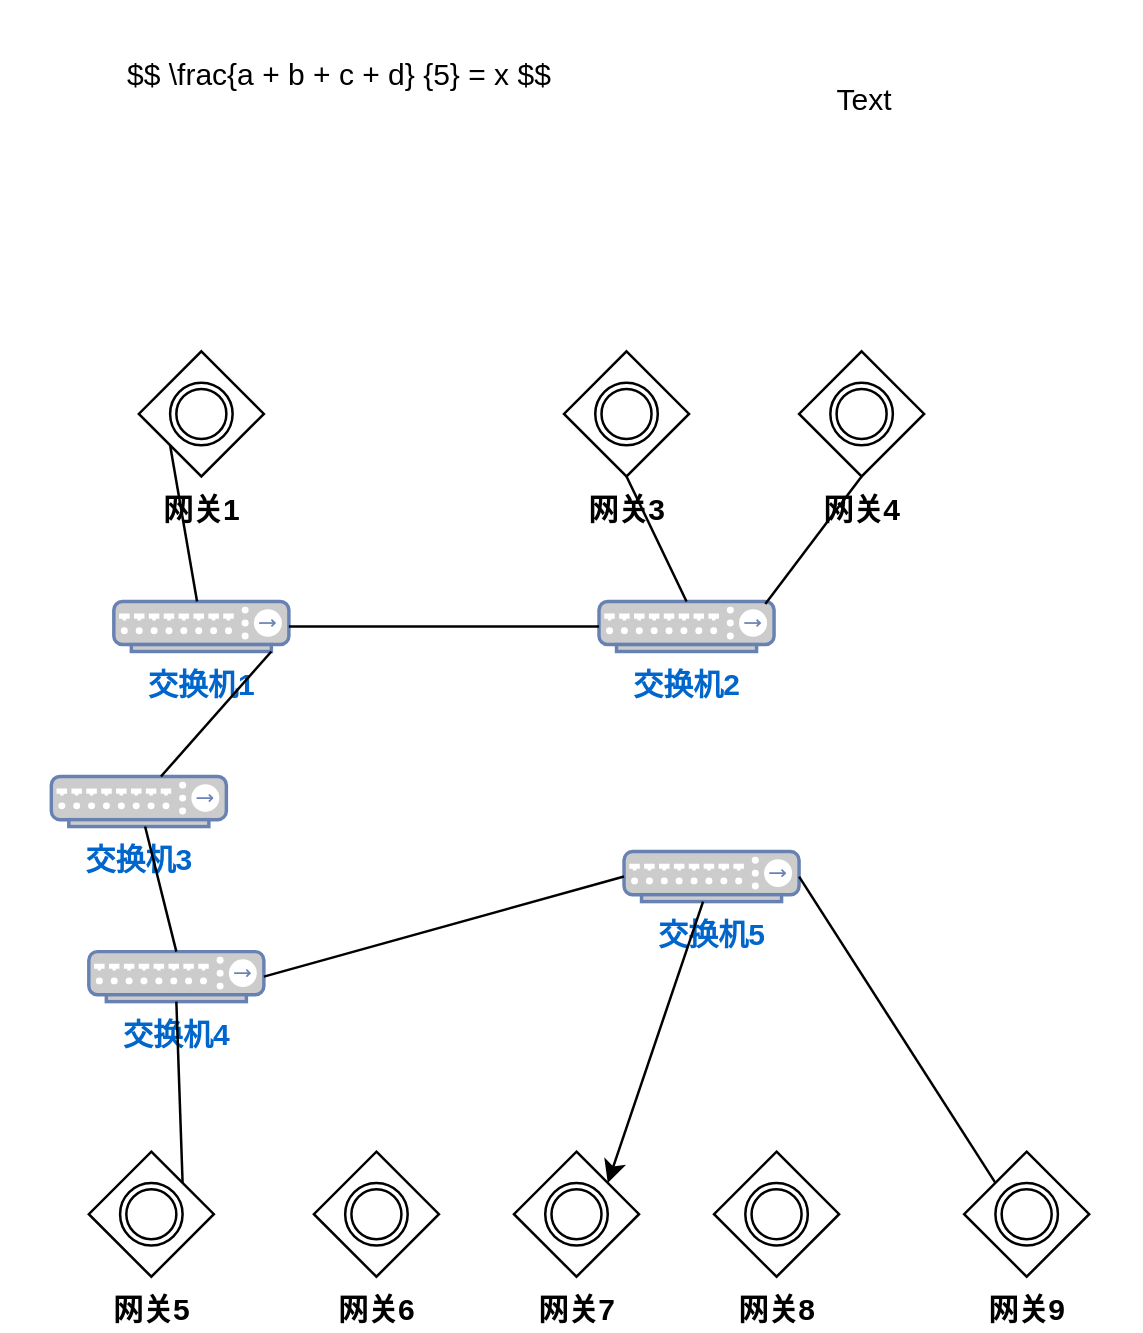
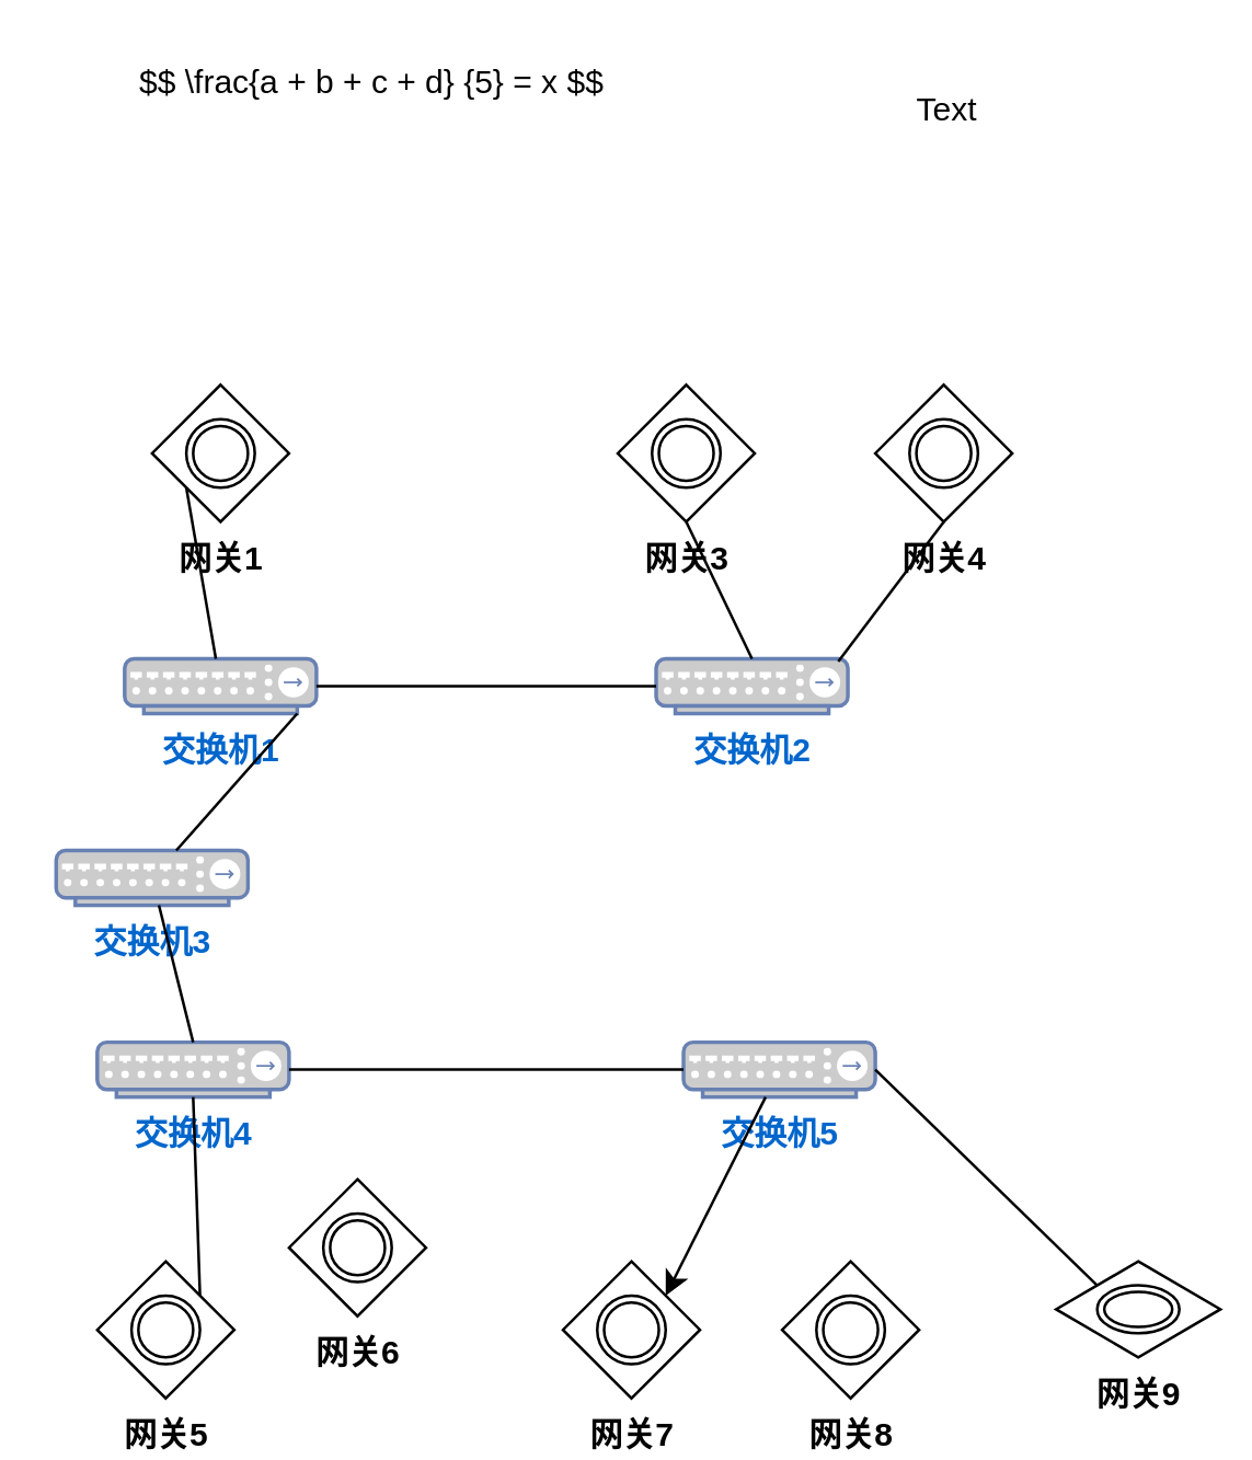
  <mxCell id="0" />
  <mxCell id="1" parent="0" />
  <mxCell id="2" value="&lt;font style=&quot;vertical-align: inherit&quot;&gt;&lt;font style=&quot;vertical-align: inherit&quot;&gt;&lt;b&gt;交换机1&lt;/b&gt;&lt;/font&gt;&lt;/font&gt;" style="fontColor=#0066CC;verticalAlign=top;verticalLabelPosition=bottom;labelPosition=center;align=center;html=1;outlineConnect=0;fillColor=#CCCCCC;strokeColor=#6881B3;gradientColor=none;gradientDirection=north;strokeWidth=2;shape=mxgraph.networks.hub;" parent="1" vertex="1"><mxGeometry x="45" y="240" width="70" height="20" as="geometry" /></mxCell>
  <mxCell id="3" value="&lt;b&gt;&lt;font style=&quot;vertical-align: inherit&quot;&gt;&lt;font style=&quot;vertical-align: inherit&quot;&gt;交换机2&lt;/font&gt;&lt;/font&gt;&lt;/b&gt;" style="fontColor=#0066CC;verticalAlign=top;verticalLabelPosition=bottom;labelPosition=center;align=center;html=1;outlineConnect=0;fillColor=#CCCCCC;strokeColor=#6881B3;gradientColor=none;gradientDirection=north;strokeWidth=2;shape=mxgraph.networks.hub;" parent="1" vertex="1"><mxGeometry x="239" y="240" width="70" height="20" as="geometry" /></mxCell>
  <mxCell id="4" value="&lt;b&gt;&lt;font style=&quot;vertical-align: inherit&quot;&gt;&lt;font style=&quot;vertical-align: inherit&quot;&gt;交换机3&lt;/font&gt;&lt;/font&gt;&lt;/b&gt;" style="fontColor=#0066CC;verticalAlign=top;verticalLabelPosition=bottom;labelPosition=center;align=center;html=1;outlineConnect=0;fillColor=#CCCCCC;strokeColor=#6881B3;gradientColor=none;gradientDirection=north;strokeWidth=2;shape=mxgraph.networks.hub;" parent="1" vertex="1"><mxGeometry x="20" y="310" width="70" height="20" as="geometry" /></mxCell>
- <mxCell id="5" value="&lt;b&gt;&lt;font style=&quot;vertical-align: inherit&quot;&gt;&lt;font style=&quot;vertical-align: inherit&quot;&gt;&lt;font style=&quot;vertical-align: inherit&quot;&gt;&lt;font style=&quot;vertical-align: inherit&quot;&gt;交换机5&lt;/font&gt;&lt;/font&gt;&lt;/font&gt;&lt;/font&gt;&lt;/b&gt;" style="fontColor=#0066CC;verticalAlign=top;verticalLabelPosition=bottom;labelPosition=center;align=center;html=1;outlineConnect=0;fillColor=#CCCCCC;strokeColor=#6881B3;gradientColor=none;gradientDirection=north;strokeWidth=2;shape=mxgraph.networks.hub;" parent="1" vertex="1"><mxGeometry x="249" y="340" width="70" height="20" as="geometry" /></mxCell>
+ <mxCell id="5" value="&lt;b&gt;&lt;font style=&quot;vertical-align: inherit&quot;&gt;&lt;font style=&quot;vertical-align: inherit&quot;&gt;&lt;font style=&quot;vertical-align: inherit&quot;&gt;&lt;font style=&quot;vertical-align: inherit&quot;&gt;交换机5&lt;/font&gt;&lt;/font&gt;&lt;/font&gt;&lt;/font&gt;&lt;/b&gt;" style="fontColor=#0066CC;verticalAlign=top;verticalLabelPosition=bottom;labelPosition=center;align=center;html=1;outlineConnect=0;fillColor=#CCCCCC;strokeColor=#6881B3;gradientColor=none;gradientDirection=north;strokeWidth=2;shape=mxgraph.networks.hub;" parent="1" vertex="1"><mxGeometry x="249" y="380" width="70" height="20" as="geometry" /></mxCell>
  <mxCell id="6" value="&lt;b&gt;&lt;font style=&quot;vertical-align: inherit&quot;&gt;&lt;font style=&quot;vertical-align: inherit&quot;&gt;交换机4&lt;/font&gt;&lt;/font&gt;&lt;/b&gt;" style="fontColor=#0066CC;verticalAlign=top;verticalLabelPosition=bottom;labelPosition=center;align=center;html=1;outlineConnect=0;fillColor=#CCCCCC;strokeColor=#6881B3;gradientColor=none;gradientDirection=north;strokeWidth=2;shape=mxgraph.networks.hub;" parent="1" vertex="1"><mxGeometry x="35" y="380" width="70" height="20" as="geometry" /></mxCell>
  <mxCell id="7" value="&lt;font style=&quot;vertical-align: inherit&quot;&gt;&lt;font style=&quot;vertical-align: inherit&quot;&gt;&lt;b&gt;&lt;font style=&quot;vertical-align: inherit&quot;&gt;&lt;font style=&quot;vertical-align: inherit&quot;&gt;网关1&lt;/font&gt;&lt;/font&gt;&lt;/b&gt;&lt;/font&gt;&lt;/font&gt;" style="shape=mxgraph.bpmn.shape;html=1;verticalLabelPosition=bottom;labelBackgroundColor=#ffffff;verticalAlign=top;align=center;perimeter=rhombusPerimeter;background=gateway;outlineConnect=0;outline=throwing;symbol=general;" parent="1" vertex="1"><mxGeometry x="55" y="140" width="50" height="50" as="geometry" /></mxCell>
  <mxCell id="8" value="&lt;b&gt;&lt;font style=&quot;vertical-align: inherit&quot;&gt;&lt;font style=&quot;vertical-align: inherit&quot;&gt;&lt;font style=&quot;vertical-align: inherit&quot;&gt;&lt;font style=&quot;vertical-align: inherit&quot;&gt;网关3&lt;/font&gt;&lt;/font&gt;&lt;/font&gt;&lt;/font&gt;&lt;/b&gt;" style="shape=mxgraph.bpmn.shape;html=1;verticalLabelPosition=bottom;labelBackgroundColor=#ffffff;verticalAlign=top;align=center;perimeter=rhombusPerimeter;background=gateway;outlineConnect=0;outline=throwing;symbol=general;" parent="1" vertex="1"><mxGeometry x="225" y="140" width="50" height="50" as="geometry" /></mxCell>
  <mxCell id="9" value="&lt;b&gt;&lt;font style=&quot;vertical-align: inherit&quot;&gt;&lt;font style=&quot;vertical-align: inherit&quot;&gt;&lt;font style=&quot;vertical-align: inherit&quot;&gt;&lt;font style=&quot;vertical-align: inherit&quot;&gt;网关4&lt;/font&gt;&lt;/font&gt;&lt;/font&gt;&lt;/font&gt;&lt;/b&gt;" style="shape=mxgraph.bpmn.shape;html=1;verticalLabelPosition=bottom;labelBackgroundColor=#ffffff;verticalAlign=top;align=center;perimeter=rhombusPerimeter;background=gateway;outlineConnect=0;outline=throwing;symbol=general;" parent="1" vertex="1"><mxGeometry x="319" y="140" width="50" height="50" as="geometry" /></mxCell>
- <mxCell id="10" value="&lt;b&gt;&lt;font style=&quot;vertical-align: inherit&quot;&gt;&lt;font style=&quot;vertical-align: inherit&quot;&gt;&lt;font style=&quot;vertical-align: inherit&quot;&gt;&lt;font style=&quot;vertical-align: inherit&quot;&gt;网关9&lt;/font&gt;&lt;/font&gt;&lt;/font&gt;&lt;/font&gt;&lt;/b&gt;" style="shape=mxgraph.bpmn.shape;html=1;verticalLabelPosition=bottom;labelBackgroundColor=#ffffff;verticalAlign=top;align=center;perimeter=rhombusPerimeter;background=gateway;outlineConnect=0;outline=throwing;symbol=general;" parent="1" vertex="1"><mxGeometry x="385" y="460" width="50" height="50" as="geometry" /></mxCell>
+ <mxCell id="10" value="&lt;b&gt;&lt;font style=&quot;vertical-align: inherit&quot;&gt;&lt;font style=&quot;vertical-align: inherit&quot;&gt;&lt;font style=&quot;vertical-align: inherit&quot;&gt;&lt;font style=&quot;vertical-align: inherit&quot;&gt;网关9&lt;/font&gt;&lt;/font&gt;&lt;/font&gt;&lt;/font&gt;&lt;/b&gt;" style="shape=mxgraph.bpmn.shape;html=1;verticalLabelPosition=bottom;labelBackgroundColor=#ffffff;verticalAlign=top;align=center;perimeter=rhombusPerimeter;background=gateway;outlineConnect=0;outline=throwing;symbol=general;" parent="1" vertex="1"><mxGeometry x="385" y="460" width="60" height="35" as="geometry" /></mxCell>
  <mxCell id="11" value="&lt;b&gt;&lt;font style=&quot;vertical-align: inherit&quot;&gt;&lt;font style=&quot;vertical-align: inherit&quot;&gt;&lt;font style=&quot;vertical-align: inherit&quot;&gt;&lt;font style=&quot;vertical-align: inherit&quot;&gt;网关5&lt;/font&gt;&lt;/font&gt;&lt;/font&gt;&lt;/font&gt;&lt;/b&gt;" style="shape=mxgraph.bpmn.shape;html=1;verticalLabelPosition=bottom;labelBackgroundColor=#ffffff;verticalAlign=top;align=center;perimeter=rhombusPerimeter;background=gateway;outlineConnect=0;outline=throwing;symbol=general;" parent="1" vertex="1"><mxGeometry x="35" y="460" width="50" height="50" as="geometry" /></mxCell>
- <mxCell id="12" value="&lt;b&gt;&lt;font style=&quot;vertical-align: inherit&quot;&gt;&lt;font style=&quot;vertical-align: inherit&quot;&gt;&lt;font style=&quot;vertical-align: inherit&quot;&gt;&lt;font style=&quot;vertical-align: inherit&quot;&gt;&lt;font style=&quot;vertical-align: inherit&quot;&gt;&lt;font style=&quot;vertical-align: inherit&quot;&gt;网关6&lt;/font&gt;&lt;/font&gt;&lt;/font&gt;&lt;/font&gt;&lt;/font&gt;&lt;/font&gt;&lt;/b&gt;" style="shape=mxgraph.bpmn.shape;html=1;verticalLabelPosition=bottom;labelBackgroundColor=#ffffff;verticalAlign=top;align=center;perimeter=rhombusPerimeter;background=gateway;outlineConnect=0;outline=throwing;symbol=general;" parent="1" vertex="1"><mxGeometry x="125" y="460" width="50" height="50" as="geometry" /></mxCell>
+ <mxCell id="12" value="&lt;b&gt;&lt;font style=&quot;vertical-align: inherit&quot;&gt;&lt;font style=&quot;vertical-align: inherit&quot;&gt;&lt;font style=&quot;vertical-align: inherit&quot;&gt;&lt;font style=&quot;vertical-align: inherit&quot;&gt;&lt;font style=&quot;vertical-align: inherit&quot;&gt;&lt;font style=&quot;vertical-align: inherit&quot;&gt;网关6&lt;/font&gt;&lt;/font&gt;&lt;/font&gt;&lt;/font&gt;&lt;/font&gt;&lt;/font&gt;&lt;/b&gt;" style="shape=mxgraph.bpmn.shape;html=1;verticalLabelPosition=bottom;labelBackgroundColor=#ffffff;verticalAlign=top;align=center;perimeter=rhombusPerimeter;background=gateway;outlineConnect=0;outline=throwing;symbol=general;" parent="1" vertex="1"><mxGeometry x="105" y="430" width="50" height="50" as="geometry" /></mxCell>
  <mxCell id="13" value="&lt;b&gt;&lt;font style=&quot;vertical-align: inherit&quot;&gt;&lt;font style=&quot;vertical-align: inherit&quot;&gt;&lt;font style=&quot;vertical-align: inherit&quot;&gt;&lt;font style=&quot;vertical-align: inherit&quot;&gt;网关7&lt;/font&gt;&lt;/font&gt;&lt;/font&gt;&lt;/font&gt;&lt;/b&gt;" style="shape=mxgraph.bpmn.shape;html=1;verticalLabelPosition=bottom;labelBackgroundColor=#ffffff;verticalAlign=top;align=center;perimeter=rhombusPerimeter;background=gateway;outlineConnect=0;outline=throwing;symbol=general;" parent="1" vertex="1"><mxGeometry x="205" y="460" width="50" height="50" as="geometry" /></mxCell>
  <mxCell id="14" value="&lt;b&gt;&lt;font style=&quot;vertical-align: inherit&quot;&gt;&lt;font style=&quot;vertical-align: inherit&quot;&gt;&lt;font style=&quot;vertical-align: inherit&quot;&gt;&lt;font style=&quot;vertical-align: inherit&quot;&gt;网关8&lt;/font&gt;&lt;/font&gt;&lt;/font&gt;&lt;/font&gt;&lt;/b&gt;" style="shape=mxgraph.bpmn.shape;html=1;verticalLabelPosition=bottom;labelBackgroundColor=#ffffff;verticalAlign=top;align=center;perimeter=rhombusPerimeter;background=gateway;outlineConnect=0;outline=throwing;symbol=general;" parent="1" vertex="1"><mxGeometry x="285" y="460" width="50" height="50" as="geometry" /></mxCell>
  <mxCell id="15" value="" style="endArrow=none;html=1;exitX=0.95;exitY=0.05;exitDx=0;exitDy=0;exitPerimeter=0;entryX=0.5;entryY=1;entryDx=0;entryDy=0;" parent="1" source="3" target="9" edge="1"><mxGeometry width="50" height="50" relative="1" as="geometry"><mxPoint x="345" y="310" as="sourcePoint" /><mxPoint x="395" y="260" as="targetPoint" /></mxGeometry></mxCell>
  <mxCell id="16" value="" style="endArrow=none;html=1;exitX=0.5;exitY=0;exitDx=0;exitDy=0;exitPerimeter=0;entryX=0.5;entryY=1;entryDx=0;entryDy=0;" parent="1" source="3" target="8" edge="1"><mxGeometry width="50" height="50" relative="1" as="geometry"><mxPoint x="315.5" y="251" as="sourcePoint" /><mxPoint x="354" y="200" as="targetPoint" /></mxGeometry></mxCell>
  <mxCell id="17" value="" style="endArrow=none;html=1;entryX=0.25;entryY=0.75;entryDx=0;entryDy=0;entryPerimeter=0;" parent="1" source="2" target="7" edge="1"><mxGeometry width="50" height="50" relative="1" as="geometry"><mxPoint x="121.5" y="251" as="sourcePoint" /><mxPoint x="157.5" y="187.5" as="targetPoint" /></mxGeometry></mxCell>
  <mxCell id="18" value="" style="endArrow=none;html=1;entryX=0.9;entryY=1;entryDx=0;entryDy=0;entryPerimeter=0;" parent="1" source="4" target="2" edge="1"><mxGeometry width="50" height="50" relative="1" as="geometry"><mxPoint x="131.5" y="261" as="sourcePoint" /><mxPoint x="167.5" y="197.5" as="targetPoint" /></mxGeometry></mxCell>
  <mxCell id="19" value="" style="endArrow=none;html=1;exitX=0.5;exitY=0;exitDx=0;exitDy=0;exitPerimeter=0;" parent="1" source="6" target="4" edge="1"><mxGeometry width="50" height="50" relative="1" as="geometry"><mxPoint x="178" y="320" as="sourcePoint" /><mxPoint x="118" y="270" as="targetPoint" /></mxGeometry></mxCell>
  <mxCell id="20" value="" style="endArrow=classic;html=1;entryX=0.75;entryY=0.25;entryDx=0;entryDy=0;entryPerimeter=0;" parent="1" source="5" target="13" edge="1"><mxGeometry width="50" height="50" relative="1" as="geometry"><mxPoint x="80" y="390" as="sourcePoint" /><mxPoint x="171.667" y="340" as="targetPoint" /></mxGeometry></mxCell>
  <mxCell id="21" value="" style="endArrow=none;html=1;exitX=0.5;exitY=1;exitDx=0;exitDy=0;exitPerimeter=0;entryX=0.75;entryY=0.25;entryDx=0;entryDy=0;entryPerimeter=0;" parent="1" source="6" target="11" edge="1"><mxGeometry width="50" height="50" relative="1" as="geometry"><mxPoint x="90" y="400" as="sourcePoint" /><mxPoint x="181.667" y="350" as="targetPoint" /></mxGeometry></mxCell>
  <mxCell id="22" value="" style="endArrow=none;html=1;exitX=1;exitY=0.5;exitDx=0;exitDy=0;exitPerimeter=0;entryX=0;entryY=0.5;entryDx=0;entryDy=0;entryPerimeter=0;" parent="1" source="6" target="5" edge="1"><mxGeometry width="50" height="50" relative="1" as="geometry"><mxPoint x="120" y="430" as="sourcePoint" /><mxPoint x="245" y="390" as="targetPoint" /></mxGeometry></mxCell>
  <mxCell id="23" value="" style="endArrow=none;html=1;exitX=1;exitY=0.5;exitDx=0;exitDy=0;exitPerimeter=0;entryX=0;entryY=0.5;entryDx=0;entryDy=0;entryPerimeter=0;" parent="1" source="2" target="3" edge="1"><mxGeometry width="50" height="50" relative="1" as="geometry"><mxPoint x="130" y="440" as="sourcePoint" /><mxPoint x="221.667" y="390" as="targetPoint" /></mxGeometry></mxCell>
  <mxCell id="24" value="" style="endArrow=none;html=1;exitX=1;exitY=0.5;exitDx=0;exitDy=0;exitPerimeter=0;entryX=0.25;entryY=0.25;entryDx=0;entryDy=0;entryPerimeter=0;" parent="1" source="5" target="10" edge="1"><mxGeometry width="50" height="50" relative="1" as="geometry"><mxPoint x="140" y="450" as="sourcePoint" /><mxPoint x="231.667" y="400" as="targetPoint" /></mxGeometry></mxCell>
  <mxCell id="25" value="&lt;font style=&quot;vertical-align: inherit&quot;&gt;&lt;font style=&quot;vertical-align: inherit&quot;&gt;&lt;font style=&quot;vertical-align: inherit&quot;&gt;&lt;font style=&quot;vertical-align: inherit&quot;&gt;&lt;font style=&quot;vertical-align: inherit&quot;&gt;&lt;font style=&quot;vertical-align: inherit&quot;&gt;$$ \frac{a + b + c + d} {5} = x $$&lt;/font&gt;&lt;/font&gt;&lt;/font&gt;&lt;/font&gt;&lt;/font&gt;&lt;/font&gt;" style="text;html=1;align=center;verticalAlign=middle;resizable=0;points=[];autosize=1;" parent="1" vertex="1"><mxGeometry x="45" y="20" width="180" height="20" as="geometry" /></mxCell>
  <mxCell id="26" value="Text" style="text;html=1;align=center;verticalAlign=middle;resizable=0;points=[];autosize=1;" parent="1" vertex="1"><mxGeometry x="325" y="30" width="40" height="20" as="geometry" /></mxCell>
